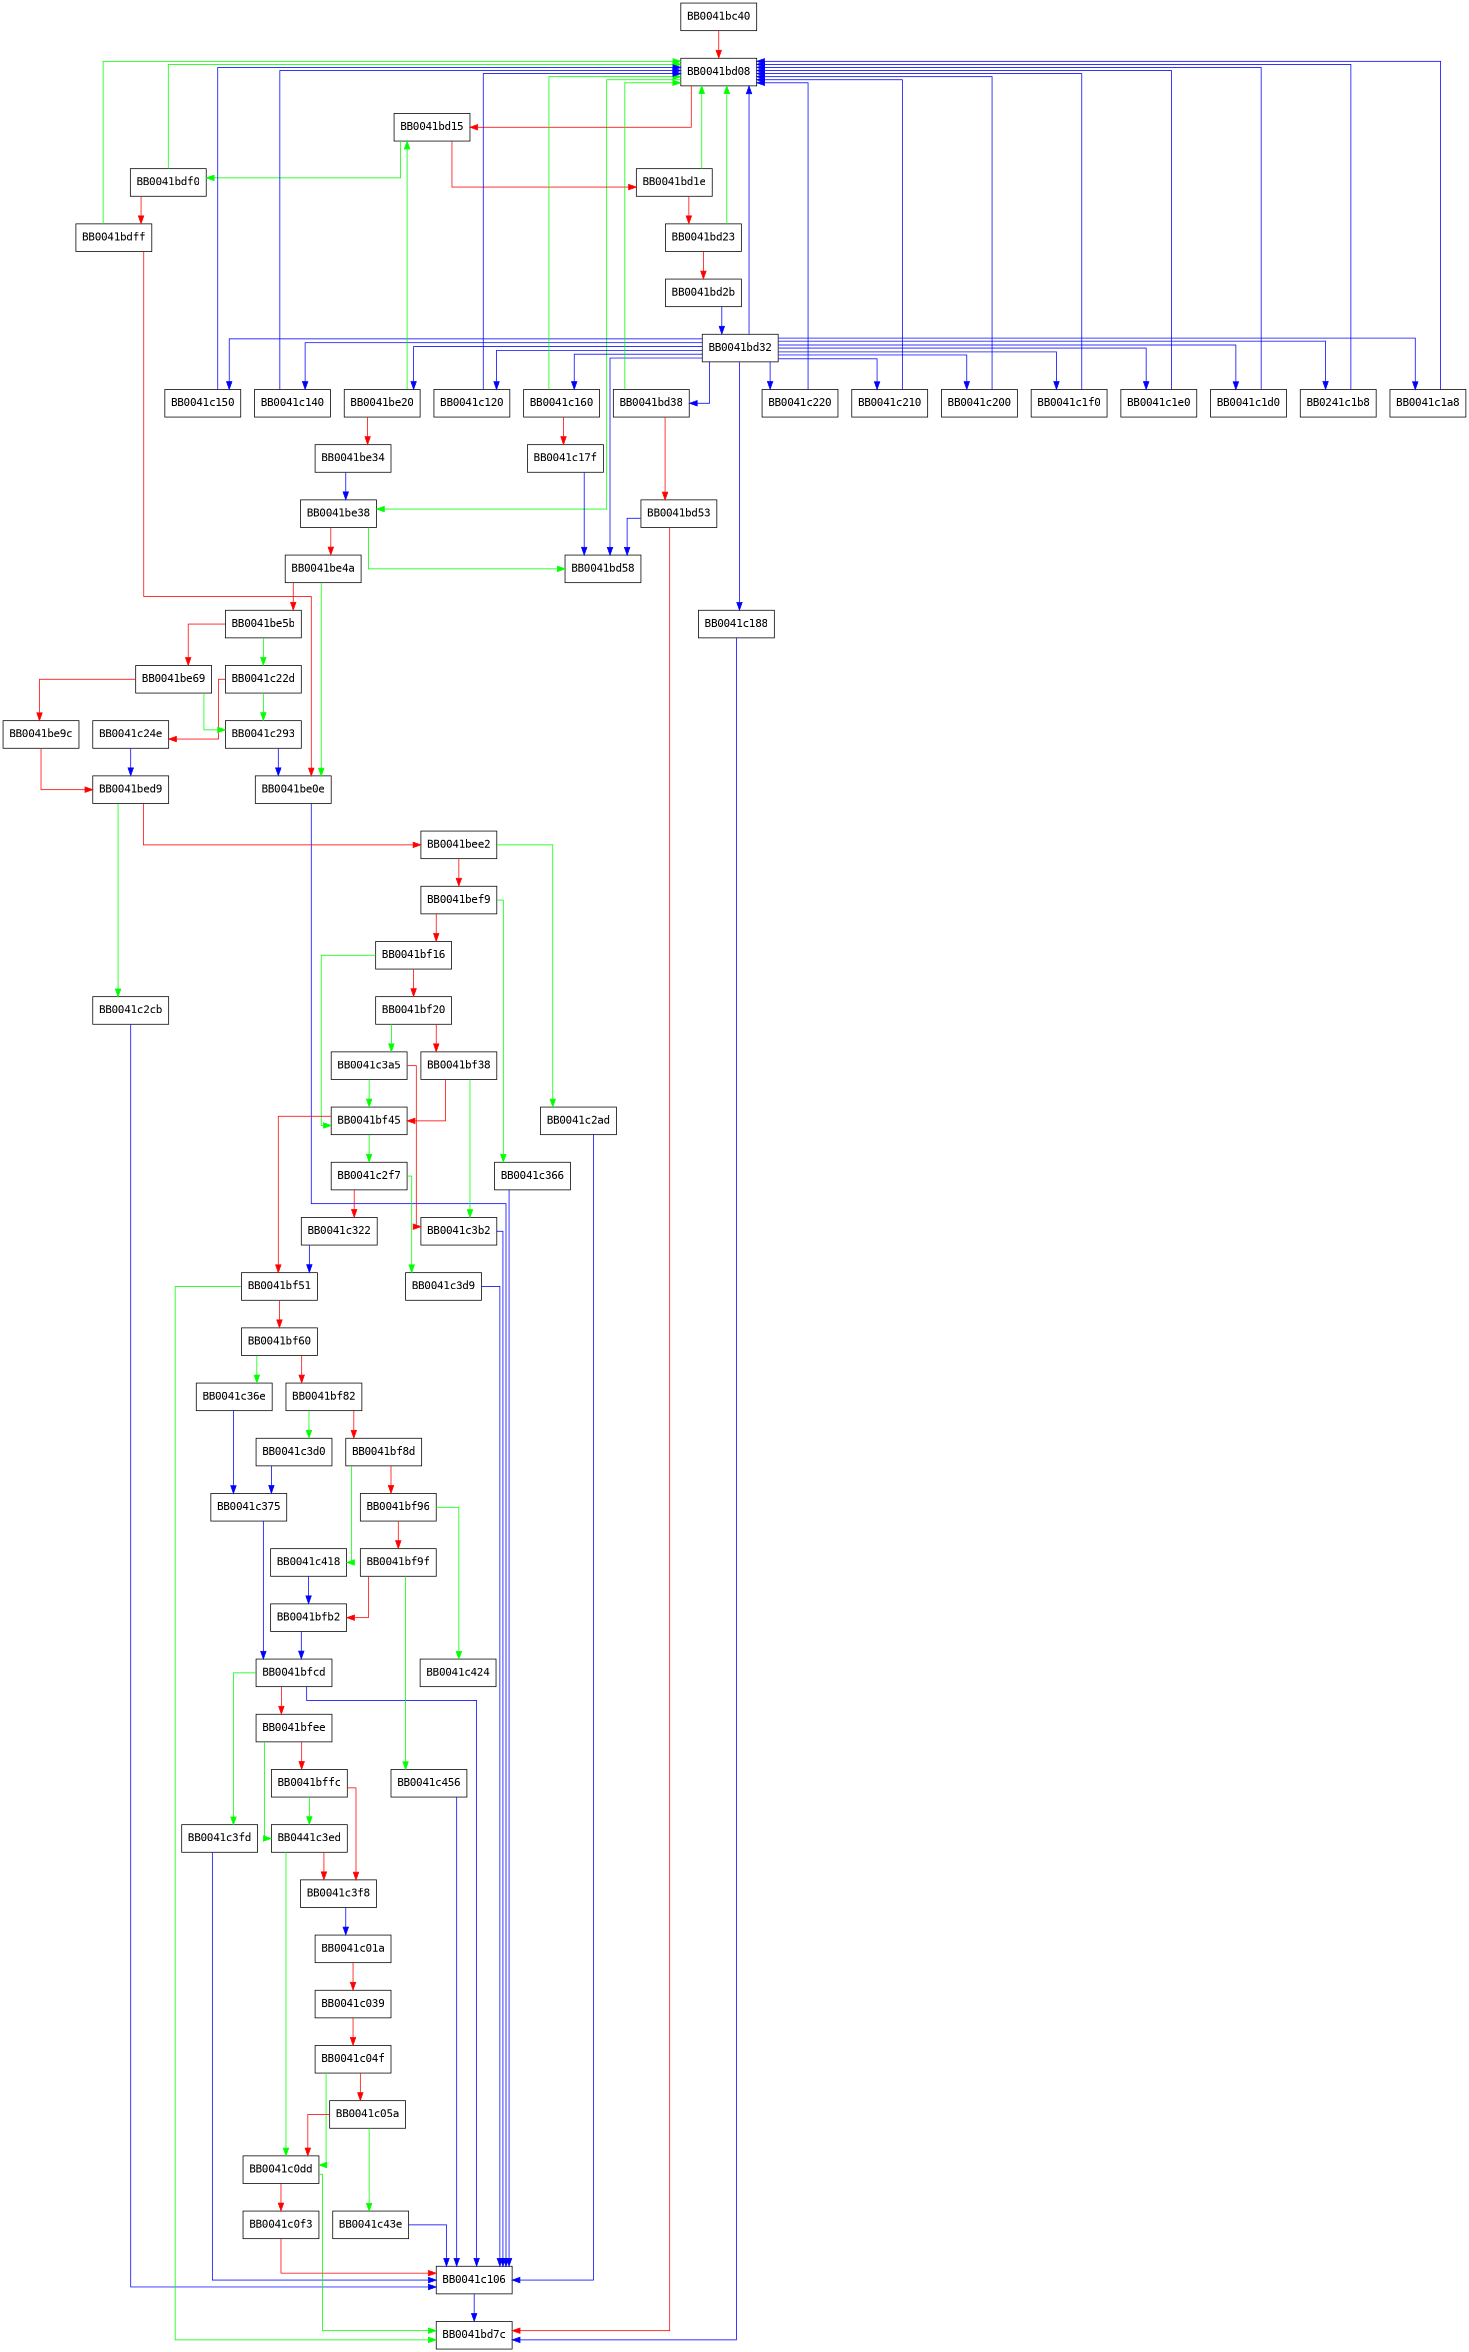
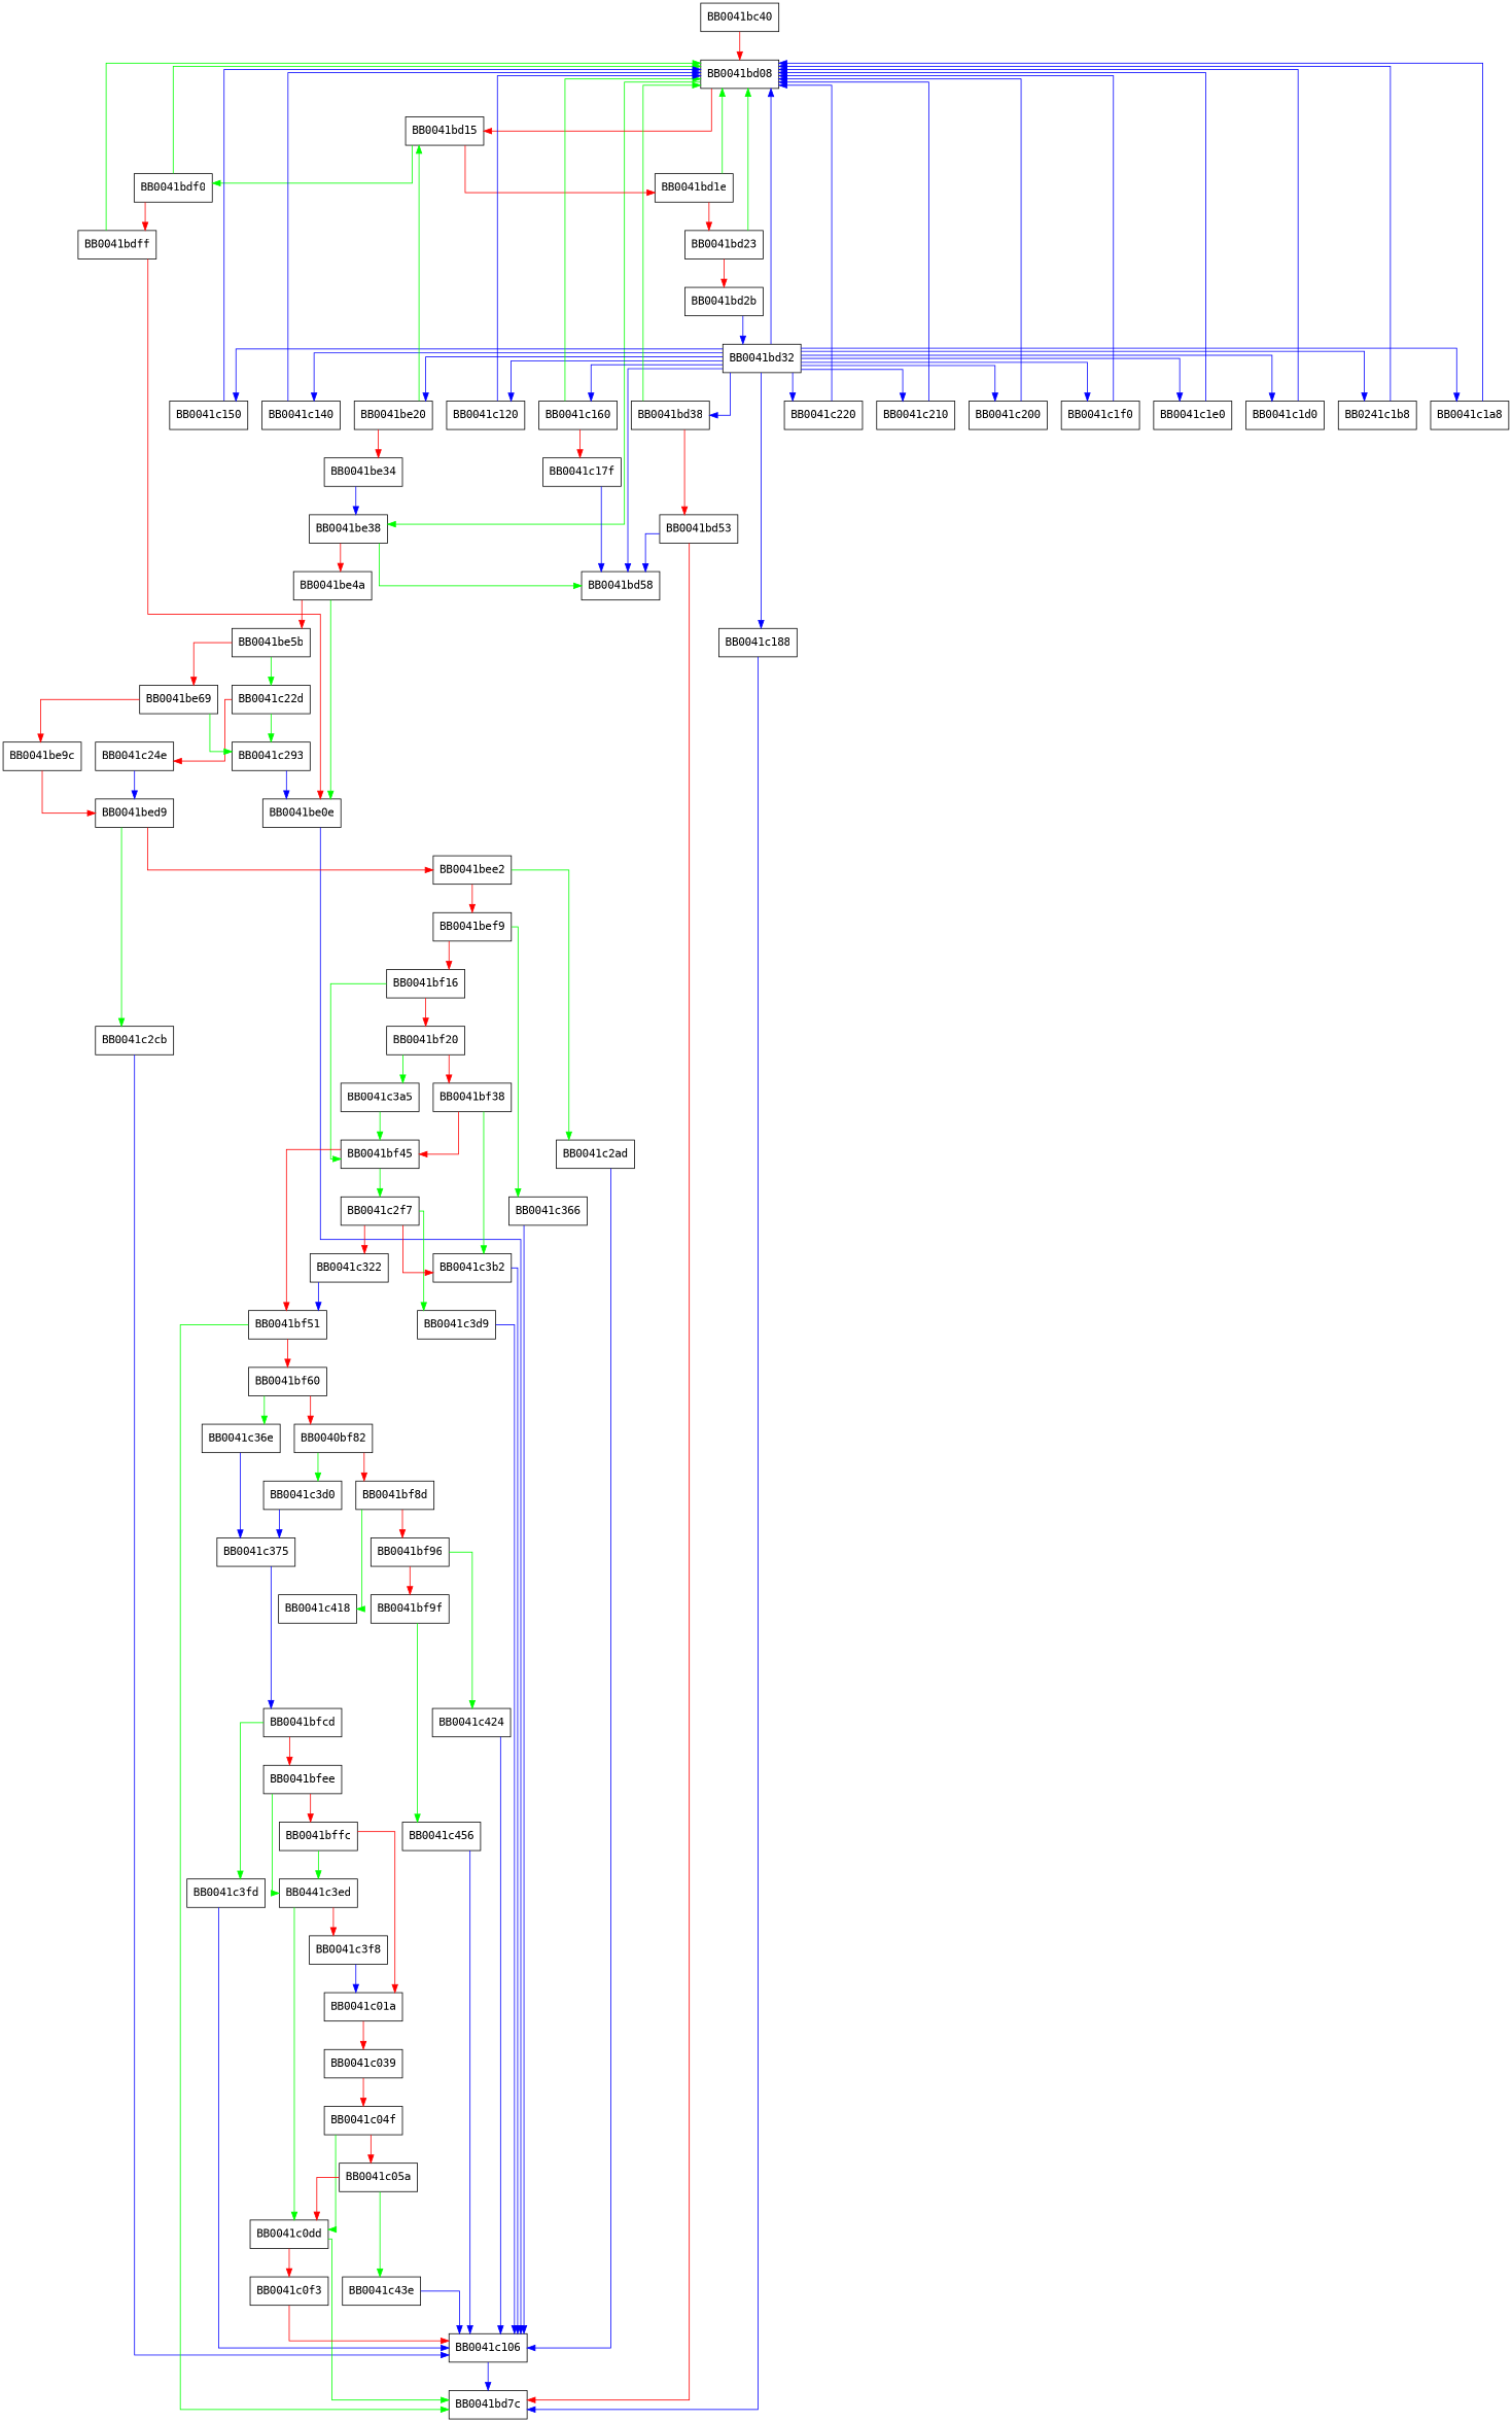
  digraph {
    fontname="DejaVu Sans Mono"
    splines=ortho
    node [fontname="DejaVu Sans Mono" shape=box]
    edge [color=blue fontname="DejaVu Sans Mono"]
    BB0041bc40
    BB0041bd08
    BB0041be38
    BB0041bd15
    BB0041bd58
    BB0041be4a
    BB0041bdf0
    BB0041bd1e
    BB0041be0e
    BB0041be5b
    BB0041bdff
    BB0041bd23
    BB0041bd2b
    BB0041bd32
    BB0041c188
    BB0041bd38
    BB0041c160
    BB0041c150
    BB0041c140
    BB0041c120
    BB0041be20
    BB0041c220
    BB0041c210
    BB0041c200
    BB0041c1f0
    BB0041c1e0
    BB0041c1d0
    n28 [label=BB0241c1b8]
    BB0041c1a8
    BB0041bd7c
    BB0041bd53
    BB0041c17f
    BB0041be34
    BB0041c106
    BB0041c22d
    BB0041be69
    BB0041c293
    BB0041c24e
    BB0041be9c
    BB0041bed9
    BB0041c2cb
    BB0041bee2
    BB0041c2ad
    BB0041bef9
    BB0041c366
    BB0041bf16
    BB0041bf45
    BB0041bf20
    BB0041c2f7
    BB0041bf51
    BB0041c3a5
    BB0041bf38
    BB0041c3d9
    BB0041c322
    BB0041bf60
    BB0041c3b2
    BB0041c36e
-   BB0041bf82
+   BB0041bf82 [label=BB0040bf82]
    BB0041c375
    BB0041c3d0
    BB0041bf8d
    BB0041bfcd
    BB0041c418
    BB0041bf96
-   BB0041bfb2
    BB0041c424
    BB0041bf9f
    BB0041c456
    BB0041c3fd
    BB0041bfee
    n71 [label=BB0441c3ed]
    BB0041bffc
    BB0041c0dd
    BB0041c3f8
    BB0041c01a
    BB0041c0f3
    BB0041c039
    BB0041c04f
    BB0041c05a
    BB0041c43e
    BB0041bc40 -> BB0041bd08 [color=red]
    BB0041bd08 -> BB0041be38 [color=green]
    BB0041bd08 -> BB0041bd15 [color=red]
    BB0041be38 -> BB0041bd58 [color=green]
    BB0041be38 -> BB0041be4a [color=red]
    BB0041bd15 -> BB0041bdf0 [color=green]
    BB0041bd15 -> BB0041bd1e [color=red]
    BB0041be4a -> BB0041be0e [color=green]
    BB0041be4a -> BB0041be5b [color=red]
    BB0041bdf0 -> BB0041bd08 [color=green]
    BB0041bdf0 -> BB0041bdff [color=red]
    BB0041bd1e -> BB0041bd08 [color=green]
    BB0041bd1e -> BB0041bd23 [color=red]
    BB0041be0e -> BB0041c106
    BB0041be5b -> BB0041c22d [color=green]
    BB0041be5b -> BB0041be69 [color=red]
    BB0041bdff -> BB0041bd08 [color=green]
    BB0041bdff -> BB0041be0e [color=red]
    BB0041bd23 -> BB0041bd08 [color=green]
    BB0041bd23 -> BB0041bd2b [color=red]
    BB0041bd2b -> BB0041bd32
    BB0041bd32 -> BB0041bd08
    BB0041bd32 -> BB0041bd58
    BB0041bd32 -> BB0041c188
    BB0041bd32 -> BB0041bd38
    BB0041bd32 -> BB0041c160
    BB0041bd32 -> BB0041c150
    BB0041bd32 -> BB0041c140
    BB0041bd32 -> BB0041c120
    BB0041bd32 -> BB0041be20
    BB0041bd32 -> BB0041c220
    BB0041bd32 -> BB0041c210
    BB0041bd32 -> BB0041c200
    BB0041bd32 -> BB0041c1f0
    BB0041bd32 -> BB0041c1e0
    BB0041bd32 -> BB0041c1d0
    BB0041bd32 -> n28
    BB0041bd32 -> BB0041c1a8
    BB0041c188 -> BB0041bd7c
    BB0041bd38 -> BB0041bd08 [color=green]
    BB0041bd38 -> BB0041bd53 [color=red]
    BB0041c160 -> BB0041bd08 [color=green]
    BB0041c160 -> BB0041c17f [color=red]
    BB0041c150 -> BB0041bd08
    BB0041c140 -> BB0041bd08
    BB0041c120 -> BB0041bd08
    BB0041be20 -> BB0041bd15 [color=green]
    BB0041be20 -> BB0041be34 [color=red]
    BB0041c220 -> BB0041bd08
    BB0041c210 -> BB0041bd08
    BB0041c200 -> BB0041bd08
    BB0041c1f0 -> BB0041bd08
    BB0041c1e0 -> BB0041bd08
    BB0041c1d0 -> BB0041bd08
    n28 -> BB0041bd08
    BB0041c1a8 -> BB0041bd08
    BB0041bd53 -> BB0041bd58
    BB0041bd53 -> BB0041bd7c [color=red]
    BB0041c17f -> BB0041bd58
    BB0041be34 -> BB0041be38
    BB0041c106 -> BB0041bd7c
    BB0041c22d -> BB0041c293 [color=green]
    BB0041c22d -> BB0041c24e [color=red]
    BB0041be69 -> BB0041c293 [color=green]
    BB0041be69 -> BB0041be9c [color=red]
    BB0041c293 -> BB0041be0e
    BB0041c24e -> BB0041bed9
    BB0041be9c -> BB0041bed9 [color=red]
    BB0041bed9 -> BB0041c2cb [color=green]
    BB0041bed9 -> BB0041bee2 [color=red]
    BB0041c2cb -> BB0041c106
    BB0041bee2 -> BB0041c2ad [color=green]
    BB0041bee2 -> BB0041bef9 [color=red]
    BB0041c2ad -> BB0041c106
    BB0041bef9 -> BB0041c366 [color=green]
    BB0041bef9 -> BB0041bf16 [color=red]
    BB0041c366 -> BB0041c106
    BB0041bf16 -> BB0041bf45 [color=green]
    BB0041bf16 -> BB0041bf20 [color=red]
    BB0041bf45 -> BB0041c2f7 [color=green]
    BB0041bf45 -> BB0041bf51 [color=red]
    BB0041bf20 -> BB0041c3a5 [color=green]
    BB0041bf20 -> BB0041bf38 [color=red]
    BB0041c2f7 -> BB0041c3d9 [color=green]
    BB0041c2f7 -> BB0041c322 [color=red]
    BB0041bf51 -> BB0041bd7c [color=green]
    BB0041bf51 -> BB0041bf60 [color=red]
    BB0041c3a5 -> BB0041bf45 [color=green]
-   BB0041c3a5 -> BB0041c3b2 [color=red]
+   BB0041c2f7 -> BB0041c3b2 [color=red]
    BB0041bf38 -> BB0041bf45 [color=red]
    BB0041bf38 -> BB0041c3b2 [color=green]
    BB0041c3d9 -> BB0041c106
    BB0041c322 -> BB0041bf51
    BB0041bf60 -> BB0041c36e [color=green]
    BB0041bf60 -> BB0041bf82 [color=red]
    BB0041c3b2 -> BB0041c106
    BB0041c36e -> BB0041c375
    BB0041bf82 -> BB0041c3d0 [color=green]
    BB0041bf82 -> BB0041bf8d [color=red]
    BB0041c375 -> BB0041bfcd
    BB0041c3d0 -> BB0041c375
    BB0041bf8d -> BB0041c418 [color=green]
    BB0041bf8d -> BB0041bf96 [color=red]
    BB0041bfcd -> BB0041c3fd [color=green]
    BB0041bfcd -> BB0041bfee [color=red]
-   BB0041c418 -> BB0041bfb2
    BB0041bf96 -> BB0041c424 [color=green]
    BB0041bf96 -> BB0041bf9f [color=red]
-   BB0041bfb2 -> BB0041bfcd
-   BB0041bfcd -> BB0041c106
-   BB0041bf9f -> BB0041bfb2 [color=red]
+   BB0041c424 -> BB0041c106
    BB0041bf9f -> BB0041c456 [color=green]
    BB0041c456 -> BB0041c106
    BB0041c3fd -> BB0041c106
    BB0041bfee -> n71 [color=green]
    BB0041bfee -> BB0041bffc [color=red]
    n71 -> BB0041c0dd [color=green]
    n71 -> BB0041c3f8 [color=red]
    BB0041bffc -> n71 [color=green]
-   BB0041bffc -> BB0041c3f8 [color=red]
+   BB0041bffc -> BB0041c01a [color=red]
    BB0041c0dd -> BB0041bd7c [color=green]
    BB0041c0dd -> BB0041c0f3 [color=red]
    BB0041c3f8 -> BB0041c01a
    BB0041c01a -> BB0041c039 [color=red]
    BB0041c0f3 -> BB0041c106 [color=red]
    BB0041c039 -> BB0041c04f [color=red]
    BB0041c04f -> BB0041c0dd [color=green]
    BB0041c04f -> BB0041c05a [color=red]
    BB0041c05a -> BB0041c0dd [color=red]
    BB0041c05a -> BB0041c43e [color=green]
    BB0041c43e -> BB0041c106
  }
